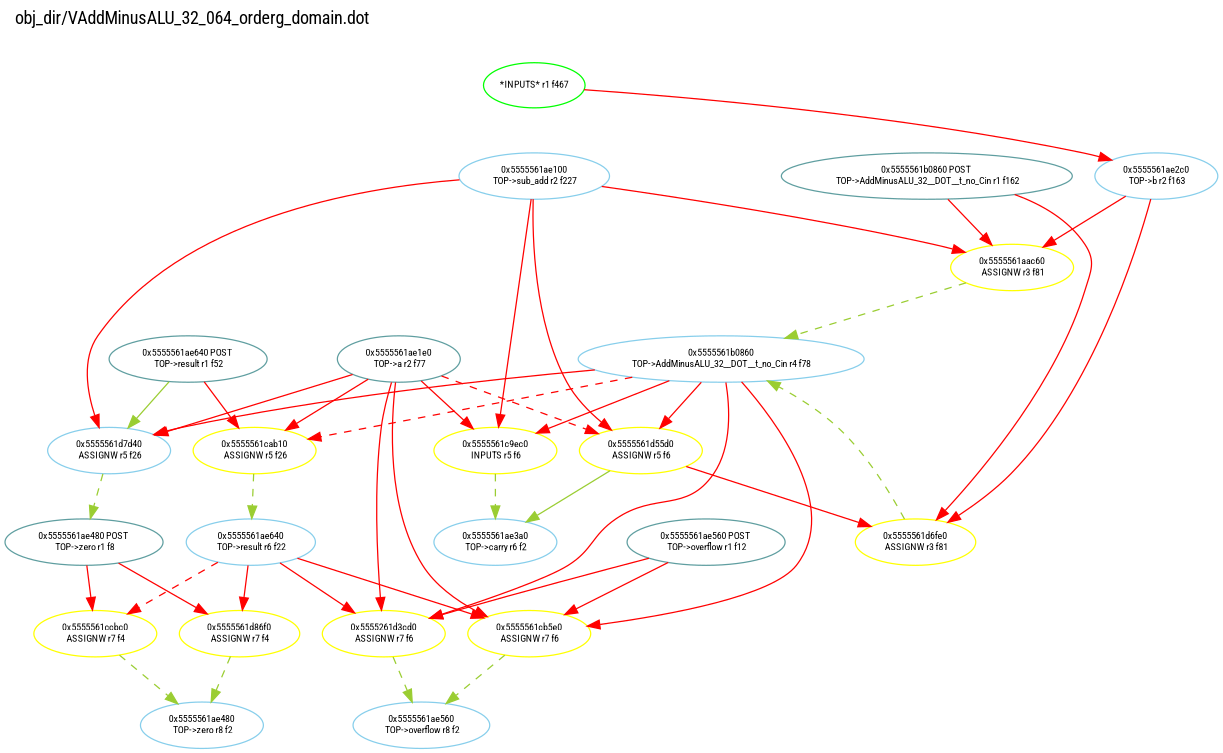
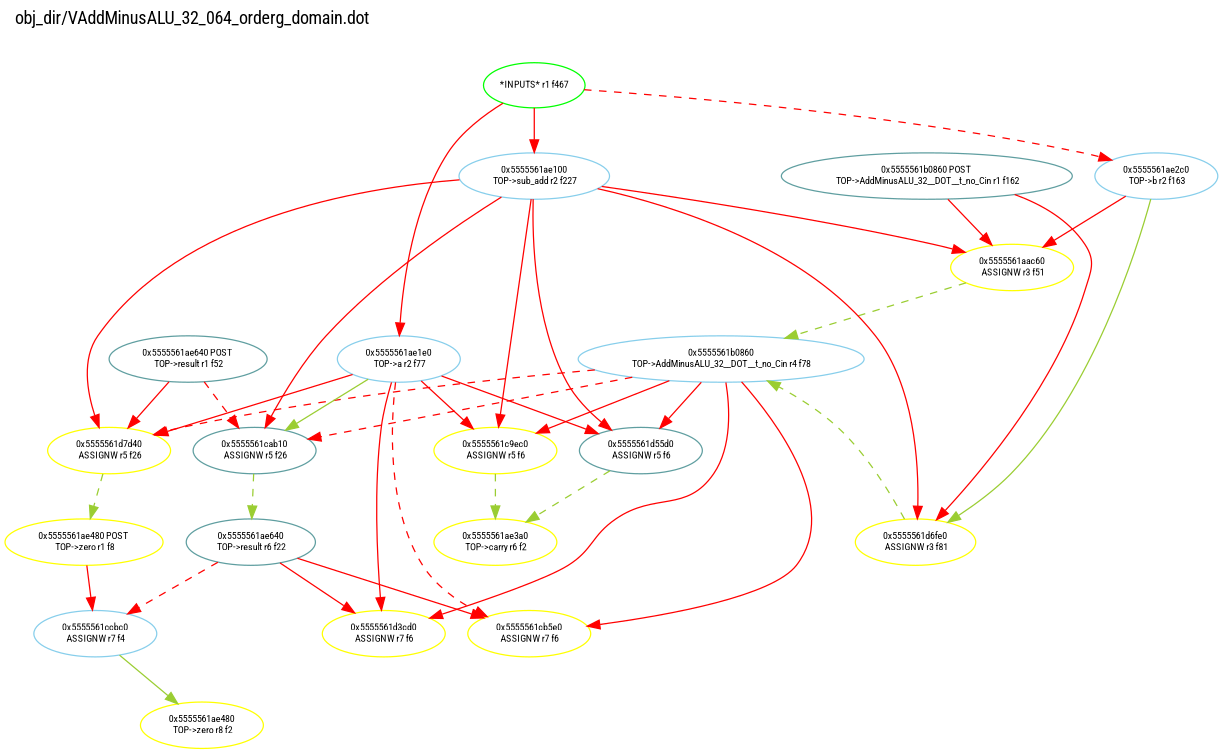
  digraph {
    fontname="Roboto Condensed"
    label="obj_dir/VAddMinusALU_32_064_orderg_domain.dot"
    labeljust=l
    labelloc=t
    rankdir=TB
    node [color=yellow fontname="Roboto Condensed" fontsize=8]
    edge [color=red fontname="Roboto Condensed" fontsize=8 weight=8]
-   n1 [color=CadetBlue label="0x5555561ae480 POST\n TOP->zero r1 f8"]
-   n2 [label="0x5555561ccbc0\n ASSIGNW r7 f4"]
-   n3 [label="0x5555561d86f0\n ASSIGNW r7 f4"]
-   n4 [color=skyblue label="0x5555561ae480\n TOP->zero r8 f2"]
-   n5 [label="0x5555561c9ec0\n INPUTS r5 f6"]
-   n6 [color=skyblue label="0x5555561ae3a0\n TOP->carry r6 f2"]
-   n7 [label="0x5555561d55d0\n ASSIGNW r5 f6"]
-   n8 [color=CadetBlue label="0x5555561ae560 POST\n TOP->overflow r1 f12"]
+   n1 [label="0x5555561ae480 POST\n TOP->zero r1 f8"]
+   n2 [color=skyblue label="0x5555561ccbc0\n ASSIGNW r7 f4"]
+   n4 [label="0x5555561ae480\n TOP->zero r8 f2"]
+   n5 [label="0x5555561c9ec0\n ASSIGNW r5 f6"]
+   n6 [label="0x5555561ae3a0\n TOP->carry r6 f2"]
+   n7 [color=CadetBlue label="0x5555561d55d0\n ASSIGNW r5 f6"]
    n9 [label="0x5555561cb5e0\n ASSIGNW r7 f6"]
-   n10 [label="0x5555261d3cd0\n ASSIGNW r7 f6"]
-   n11 [color=skyblue label="0x5555561ae560\n TOP->overflow r8 f2"]
+   n10 [label="0x5555561d3cd0\n ASSIGNW r7 f6"]
    n12 [color=CadetBlue label="0x5555561ae640 POST\n TOP->result r1 f52"]
-   n13 [label="0x5555561cab10\n ASSIGNW r5 f26"]
-   n14 [color=skyblue label="0x5555561d7d40\n ASSIGNW r5 f26"]
-   n15 [color=skyblue label="0x5555561ae640\n TOP->result r6 f22"]
+   n13 [color=CadetBlue label="0x5555561cab10\n ASSIGNW r5 f26"]
+   n14 [label="0x5555561d7d40\n ASSIGNW r5 f26"]
+   n15 [color=CadetBlue label="0x5555561ae640\n TOP->result r6 f22"]
    n16 [color=CadetBlue label="0x5555561b0860 POST\n TOP->AddMinusALU_32__DOT__t_no_Cin r1 f162"]
-   n17 [label="0x5555561aac60\n ASSIGNW r3 f81"]
+   n17 [label="0x5555561aac60\n ASSIGNW r3 f51"]
    n18 [label="0x5555561d6fe0\n ASSIGNW r3 f81"]
    n19 [color=skyblue label="0x5555561b0860\n TOP->AddMinusALU_32__DOT__t_no_Cin r4 f78"]
    n20 [color=green label="*INPUTS* r1 f467"]
-   n21 [color=CadetBlue label="0x5555561ae1e0\n TOP->a r2 f77"]
+   n21 [color=skyblue label="0x5555561ae1e0\n TOP->a r2 f77"]
    n22 [color=skyblue label="0x5555561ae2c0\n TOP->b r2 f163"]
    n23 [color=skyblue label="0x5555561ae100\n TOP->sub_add r2 f227"]
    n1 -> n2 [weight=2]
-   n1 -> n3 [weight=2]
-   n2 -> n4 [color=yellowGreen style=dashed weight=1]
-   n3 -> n4 [color=yellowGreen style=dashed weight=1]
+   n2 -> n4 [color=yellowGreen style=solid weight=1]
    n5 -> n6 [color=yellowGreen style=dashed weight=1]
-   n7 -> n6 [color=yellowGreen style=solid weight=1]
-   n8 -> n9 [weight=2]
-   n8 -> n10 [weight=2]
-   n9 -> n11 [color=yellowGreen style=dashed weight=1]
-   n10 -> n11 [color=yellowGreen style=dashed weight=1]
-   n12 -> n13 [weight=2]
-   n12 -> n14 [color=yellowGreen weight=2]
+   n7 -> n6 [color=yellowGreen style=dashed weight=1]
+   n12 -> n13 [weight=2 style=dashed]
+   n12 -> n14 [weight=2]
    n13 -> n15 [color=yellowGreen style=dashed weight=1]
    n14 -> n1 [color=yellowGreen style=dashed weight=1]
    n15 -> n2 [style=dashed]
-   n15 -> n3
    n15 -> n9
    n15 -> n10
    n16 -> n17 [weight=2]
    n16 -> n18 [weight=2]
    n17 -> n19 [color=yellowGreen style=dashed weight=1]
    n18 -> n19 [color=yellowGreen style=dashed weight=1]
    n19 -> n5
    n19 -> n7
    n19 -> n9
    n19 -> n10
    n19 -> n13 [style=dashed]
-   n19 -> n14
-   n20 -> n22 [weight=1]
+   n19 -> n14 [style=dashed]
+   n20 -> n21 [weight=1]
+   n20 -> n22 [weight=1 style=dashed]
+   n20 -> n23 [weight=1]
    n21 -> n5
-   n21 -> n7 [style=dashed]
-   n21 -> n9
+   n21 -> n7
+   n21 -> n9 [style=dashed]
    n21 -> n10
-   n21 -> n13
+   n21 -> n13 [color=yellowGreen]
    n21 -> n14
    n22 -> n17
-   n22 -> n18
+   n22 -> n18 [color=yellowGreen]
    n23 -> n5
    n23 -> n7
+   n23 -> n13
    n23 -> n14
    n23 -> n17
-   n7 -> n18
+   n23 -> n18
  }
